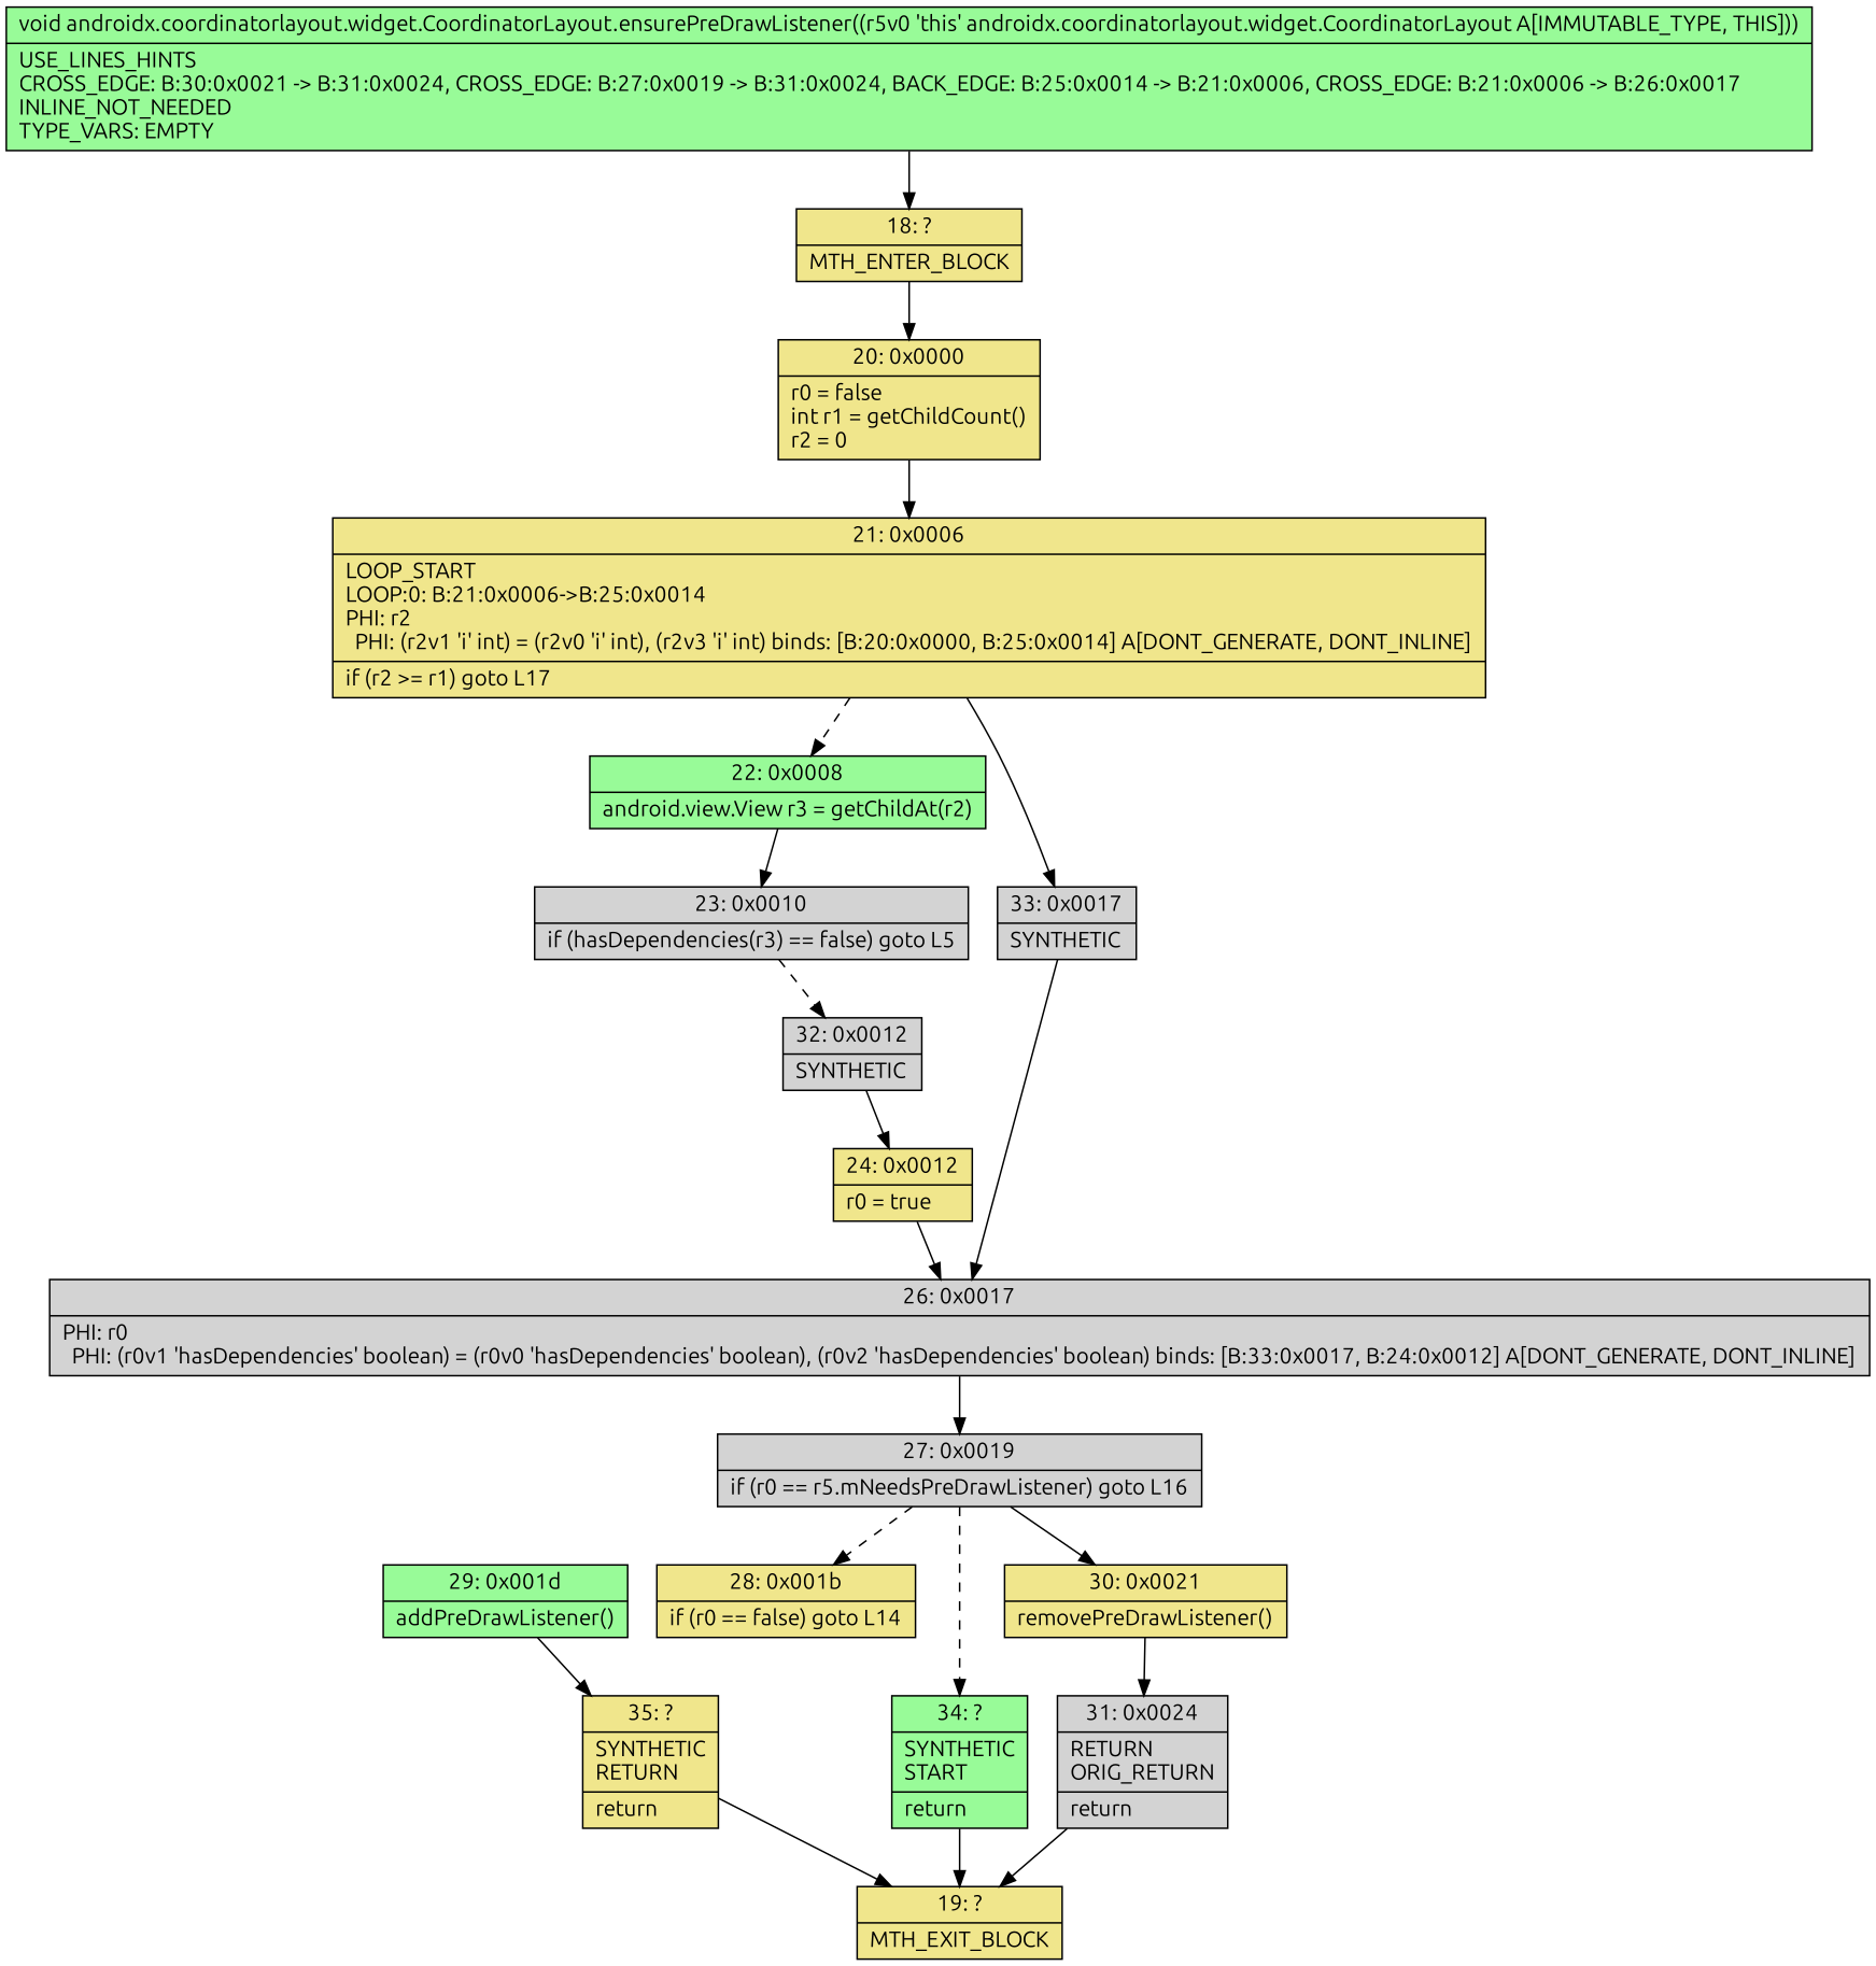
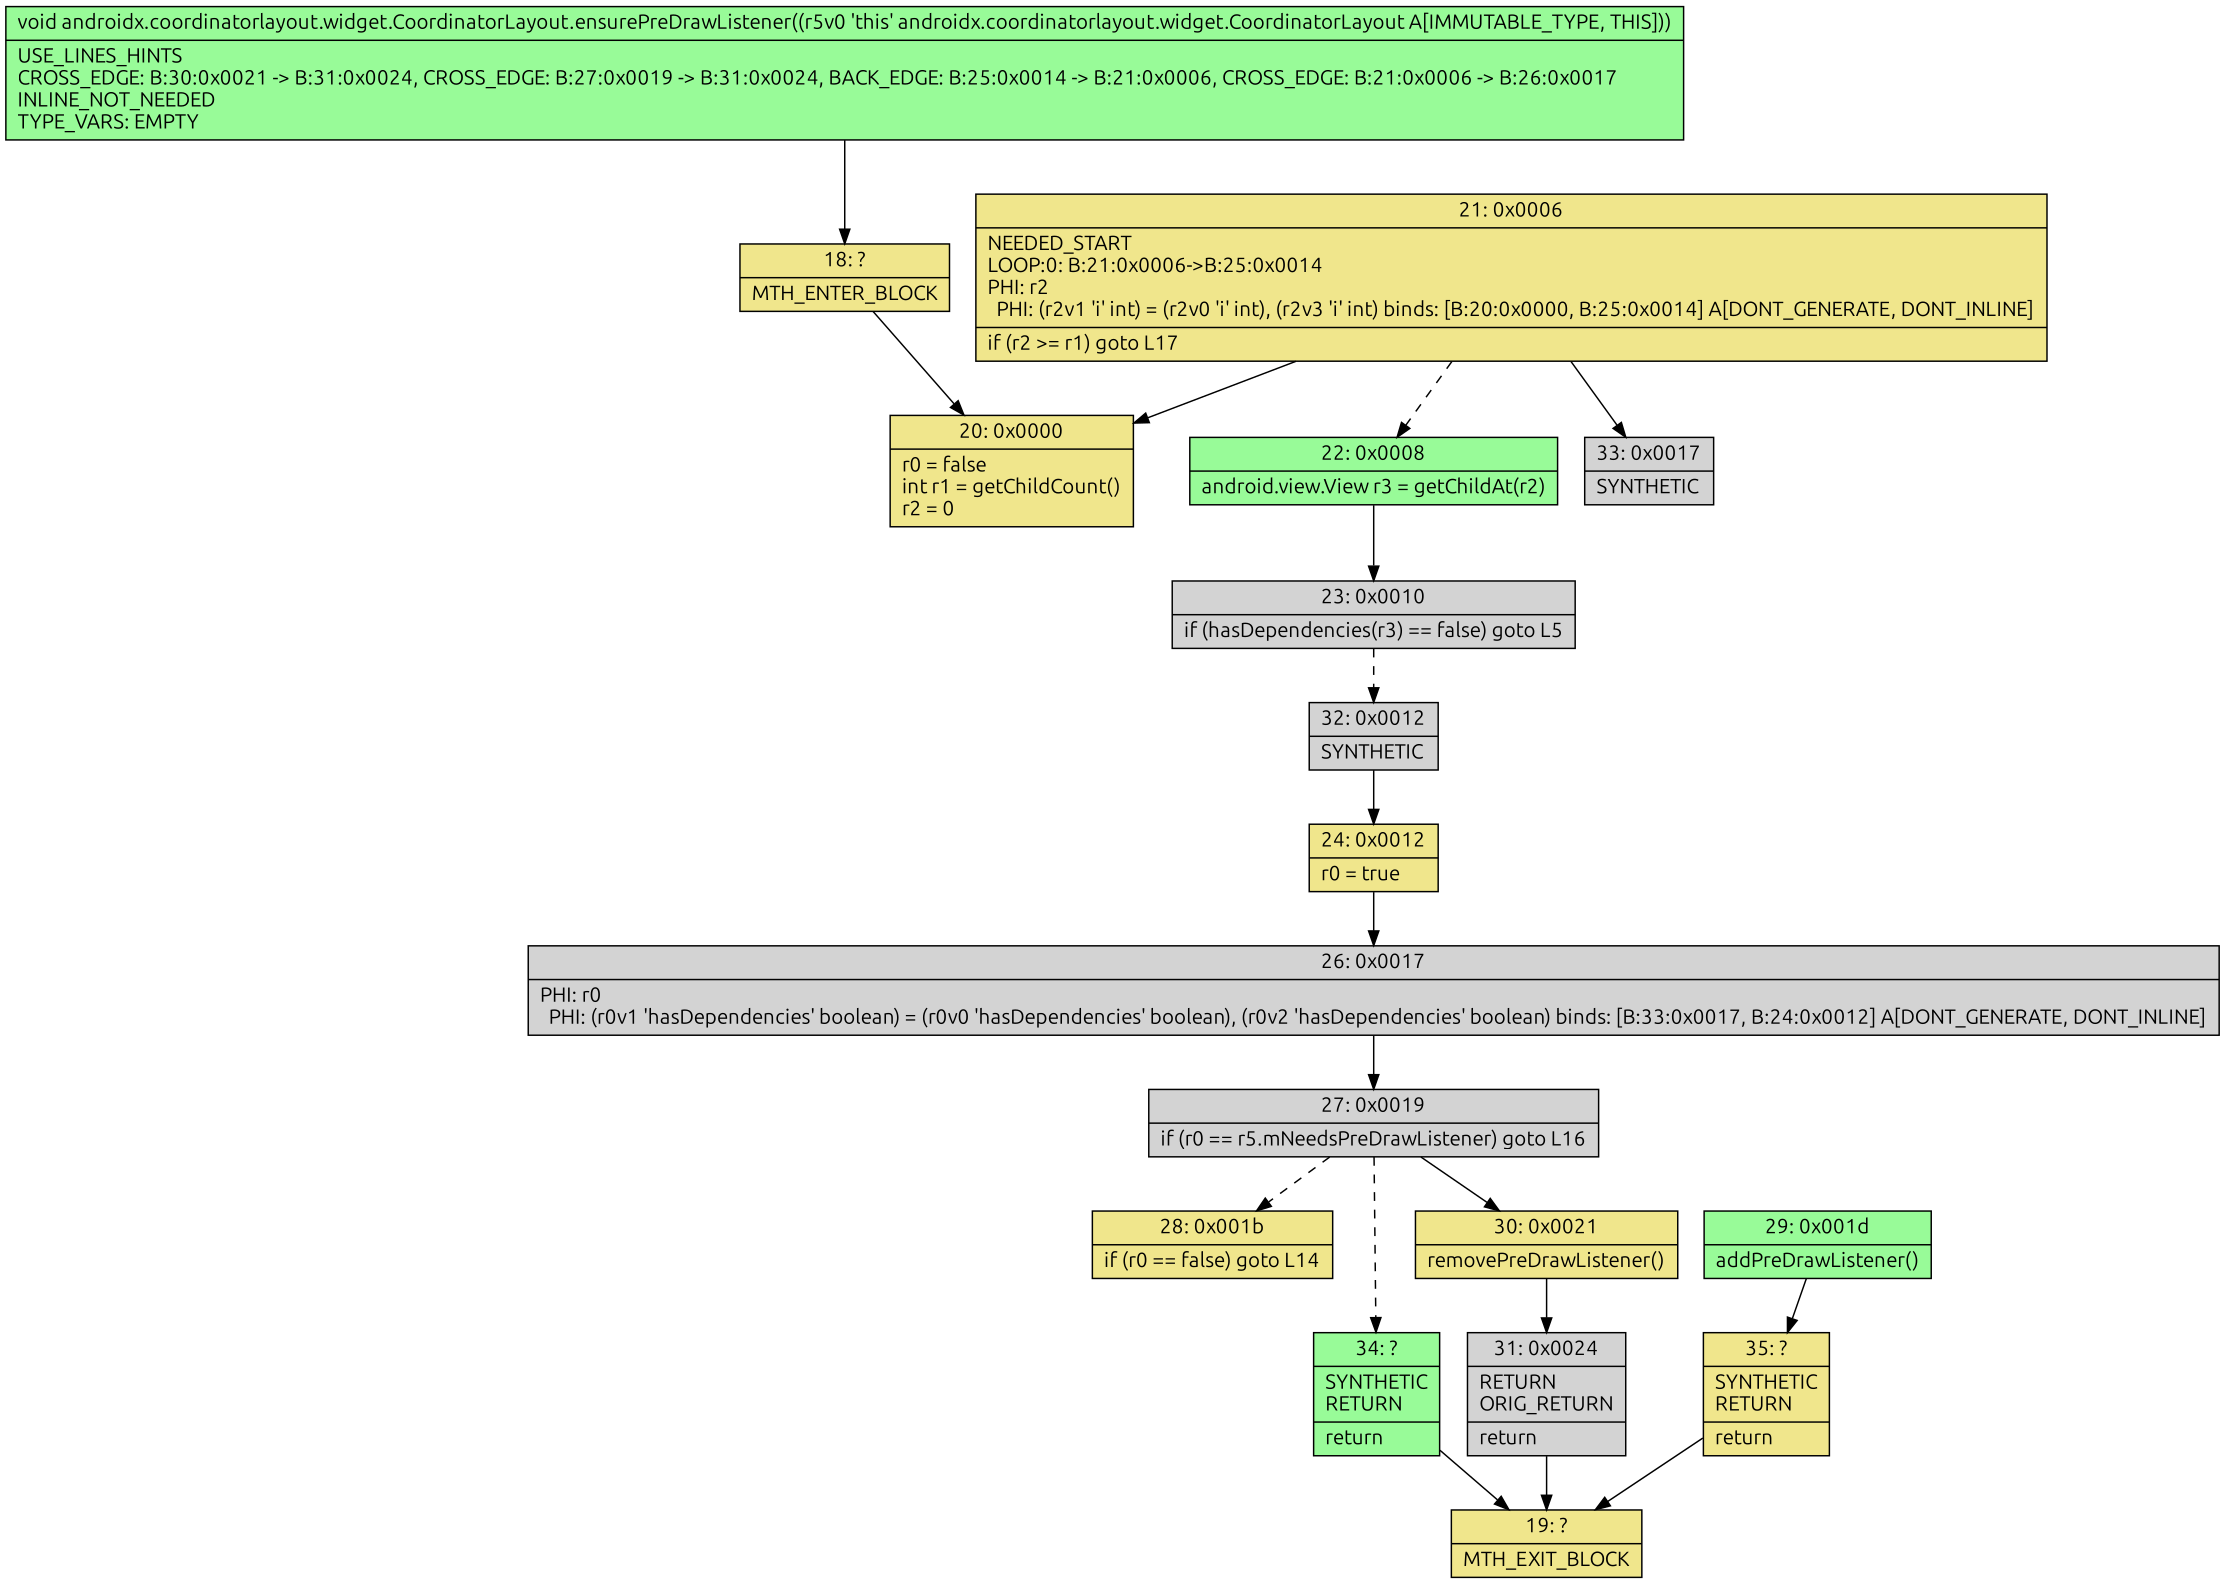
  digraph {
    fontname=Ubuntu
    node [fillcolor=khaki fontname=Ubuntu shape=record style=filled]
    edge [fontname=Ubuntu]
    n1 [label="{18\:\ ?|MTH_ENTER_BLOCK\l}"]
    n2 [label="{20\:\ 0x0000|r0 = false\lint r1 = getChildCount()\lr2 = 0\l}"]
-   n3 [label="{21\:\ 0x0006|LOOP_START\lLOOP:0: B:21:0x0006\-\>B:25:0x0014\lPHI: r2 \l  PHI: (r2v1 'i' int) = (r2v0 'i' int), (r2v3 'i' int) binds: [B:20:0x0000, B:25:0x0014] A[DONT_GENERATE, DONT_INLINE]\l|if (r2 \>= r1) goto L17\l}"]
+   n3 [label="{21\:\ 0x0006|NEEDED_START\lLOOP:0: B:21:0x0006\-\>B:25:0x0014\lPHI: r2 \l  PHI: (r2v1 'i' int) = (r2v0 'i' int), (r2v3 'i' int) binds: [B:20:0x0000, B:25:0x0014] A[DONT_GENERATE, DONT_INLINE]\l|if (r2 \>= r1) goto L17\l}"]
    n4 [fillcolor=palegreen label="{22\:\ 0x0008|android.view.View r3 = getChildAt(r2)\l}"]
    n5 [fillcolor=lightgrey label="{33\:\ 0x0017|SYNTHETIC\l}"]
    n6 [fillcolor=lightgrey label="{23\:\ 0x0010|if (hasDependencies(r3) == false) goto L5\l}"]
    n7 [fillcolor=lightgrey label="{26\:\ 0x0017|PHI: r0 \l  PHI: (r0v1 'hasDependencies' boolean) = (r0v0 'hasDependencies' boolean), (r0v2 'hasDependencies' boolean) binds: [B:33:0x0017, B:24:0x0012] A[DONT_GENERATE, DONT_INLINE]\l}"]
    n8 [fillcolor=lightgrey label="{32\:\ 0x0012|SYNTHETIC\l}"]
    n9 [label="{24\:\ 0x0012|r0 = true\l}"]
    n10 [fillcolor=lightgrey label="{27\:\ 0x0019|if (r0 == r5.mNeedsPreDrawListener) goto L16\l}"]
    n11 [label="{28\:\ 0x001b|if (r0 == false) goto L14\l}"]
-   n12 [fillcolor=palegreen label="{34\:\ ?|SYNTHETIC\lSTART\l|return\l}"]
+   n12 [fillcolor=palegreen label="{34\:\ ?|SYNTHETIC\lRETURN\l|return\l}"]
    n13 [label="{30\:\ 0x0021|removePreDrawListener()\l}"]
    n14 [label="{19\:\ ?|MTH_EXIT_BLOCK\l}"]
    n15 [fillcolor=palegreen label="{29\:\ 0x001d|addPreDrawListener()\l}"]
    n16 [label="{35\:\ ?|SYNTHETIC\lRETURN\l|return\l}"]
    n17 [fillcolor=lightgrey label="{31\:\ 0x0024|RETURN\lORIG_RETURN\l|return\l}"]
    n18 [fillcolor=palegreen label="{void androidx.coordinatorlayout.widget.CoordinatorLayout.ensurePreDrawListener((r5v0 'this' androidx.coordinatorlayout.widget.CoordinatorLayout A[IMMUTABLE_TYPE, THIS]))  | USE_LINES_HINTS\lCROSS_EDGE: B:30:0x0021 \-\> B:31:0x0024, CROSS_EDGE: B:27:0x0019 \-\> B:31:0x0024, BACK_EDGE: B:25:0x0014 \-\> B:21:0x0006, CROSS_EDGE: B:21:0x0006 \-\> B:26:0x0017\lINLINE_NOT_NEEDED\lTYPE_VARS: EMPTY\l}"]
    n1 -> n2
-   n2 -> n3
+   n3 -> n2
    n3 -> n4 [style=dashed]
    n3 -> n5
    n4 -> n6
-   n5 -> n7
    n6 -> n8 [style=dashed]
    n7 -> n10
    n8 -> n9
    n9 -> n7
    n10 -> n11 [style=dashed]
    n10 -> n12 [style=dashed]
    n10 -> n13
    n12 -> n14
    n13 -> n17
    n15 -> n16
    n16 -> n14
    n17 -> n14
    n18 -> n1
  }
